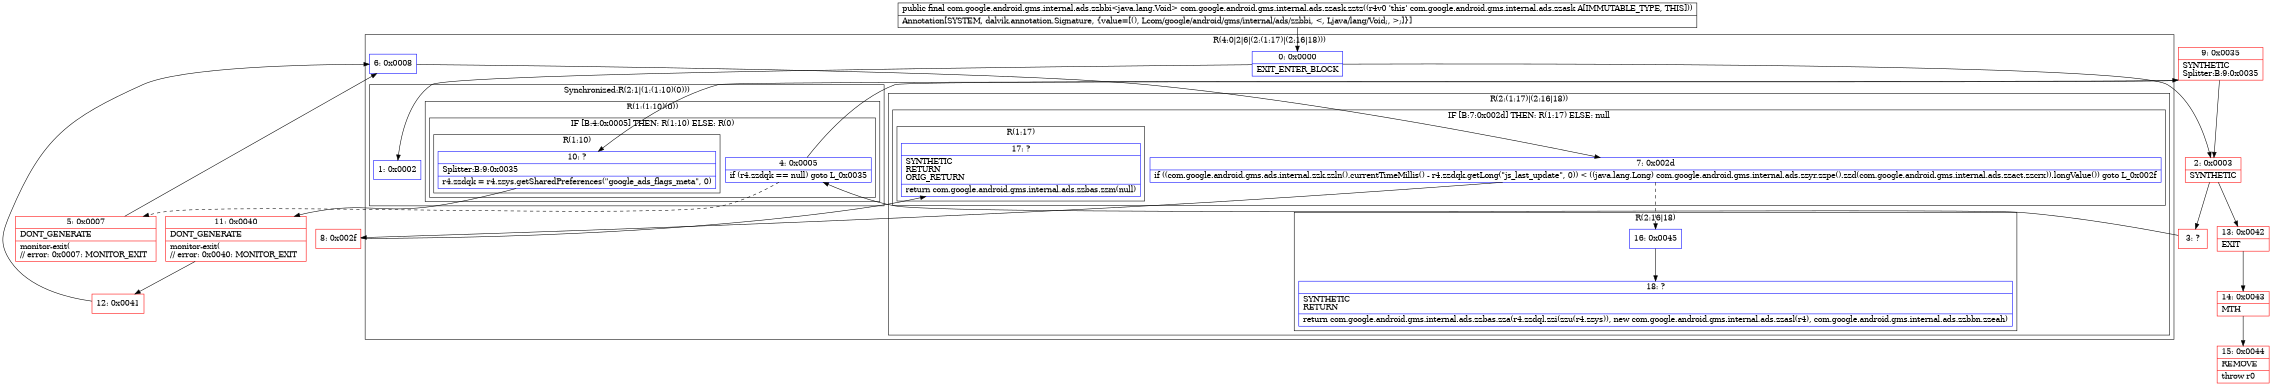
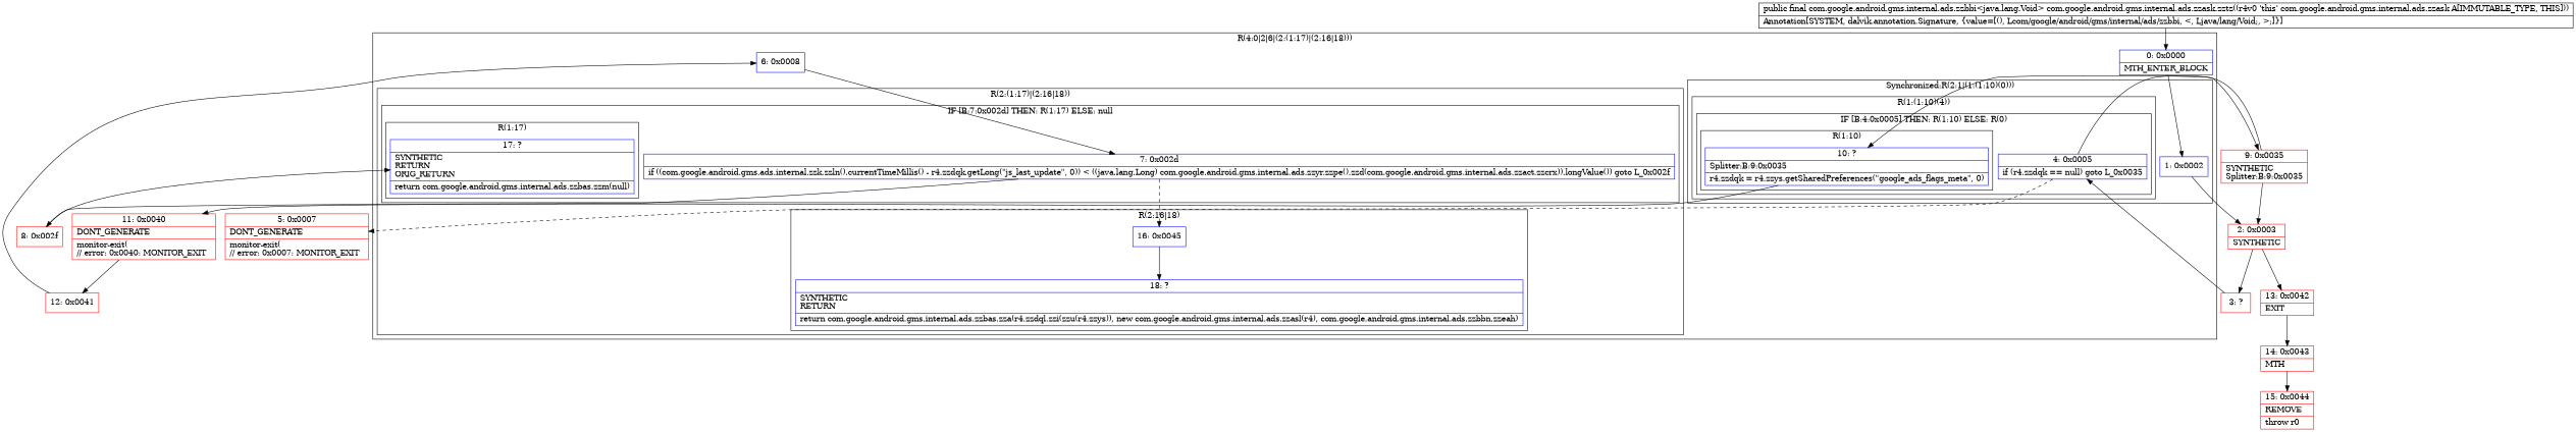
  digraph {
    node [color=red shape=record]
    n1 [color=blue label="{10\:\ ?|Splitter:B:9:0x0035\l|r4.zzdqk = r4.zzys.getSharedPreferences(\"google_ads_flags_meta\", 0)\l}"]
    n2 [color=blue label="{4\:\ 0x0005|if (r4.zzdqk == null) goto L_0x0035\l}"]
    n3 [color=blue label="{1\:\ 0x0002}"]
    n4 [color=blue label="{17\:\ ?|SYNTHETIC\lRETURN\lORIG_RETURN\l|return com.google.android.gms.internal.ads.zzbas.zzm(null)\l}"]
    n5 [color=blue label="{7\:\ 0x002d|if ((com.google.android.gms.ads.internal.zzk.zzln().currentTimeMillis() \- r4.zzdqk.getLong(\"js_last_update\", 0)) \< ((java.lang.Long) com.google.android.gms.internal.ads.zzyr.zzpe().zzd(com.google.android.gms.internal.ads.zzact.zzcrx)).longValue()) goto L_0x002f\l}"]
    n6 [color=blue label="{16\:\ 0x0045}"]
    n7 [color=blue label="{18\:\ ?|SYNTHETIC\lRETURN\l|return com.google.android.gms.internal.ads.zzbas.zza(r4.zzdql.zzi(zzu(r4.zzys)), new com.google.android.gms.internal.ads.zzasl(r4), com.google.android.gms.internal.ads.zzbbn.zzeah)\l}"]
-   n8 [color=blue label="{0\:\ 0x0000|EXIT_ENTER_BLOCK\l}"]
+   n8 [color=blue label="{0\:\ 0x0000|MTH_ENTER_BLOCK\l}"]
    n9 [color=blue label="{6\:\ 0x0008}"]
    n10 [label="{11\:\ 0x0040|DONT_GENERATE\l|monitor\-exit(\l\/\/ error: 0x0040: MONITOR_EXIT  \l}"]
    n11 [label="{5\:\ 0x0007|DONT_GENERATE\l|monitor\-exit(\l\/\/ error: 0x0007: MONITOR_EXIT  \l}"]
    n12 [label="{9\:\ 0x0035|SYNTHETIC\lSplitter:B:9:0x0035\l}"]
    n13 [label="{2\:\ 0x0003|SYNTHETIC\l}"]
    n14 [label="{8\:\ 0x002f}"]
    n15 [label="{3\:\ ?}"]
    n16 [label="{13\:\ 0x0042|EXIT\l}"]
    n17 [label="{12\:\ 0x0041}"]
    n18 [label="{14\:\ 0x0043|MTH\l}"]
    n19 [label="{15\:\ 0x0044|REMOVE\l|throw r0\l}"]
    n20 [label="{public final com.google.android.gms.internal.ads.zzbbi\<java.lang.Void\> com.google.android.gms.internal.ads.zzask.zztz((r4v0 'this' com.google.android.gms.internal.ads.zzask A[IMMUTABLE_TYPE, THIS]))  | Annotation[SYSTEM, dalvik.annotation.Signature, \{value=[(), Lcom\/google\/android\/gms\/internal\/ads\/zzbbi, \<, Ljava\/lang\/Void;, \>;]\}]\l}" color=""]
    subgraph cluster_1 {
      label="R(4:0|2|6|(2:(1:17)|(2:16|18)))"
      n8
      n9
      subgraph cluster_2 {
        label="Synchronized:R(2:1|(1:(1:10)(0)))"
        n3
        subgraph cluster_3 {
-         label="R(1:(1:10)(0))"
+         label="R(1:(1:10)(4))"
          subgraph cluster_4 {
            label="IF [B:4:0x0005] THEN: R(1:10) ELSE: R(0)"
            n2
            subgraph cluster_5 {
              label="R(1:10)"
              n1
            }
            subgraph cluster_6 {
              label="R(0)"
            }
          }
        }
      }
      subgraph cluster_7 {
        label="R(2:(1:17)|(2:16|18))"
        subgraph cluster_8 {
          label="IF [B:7:0x002d] THEN: R(1:17) ELSE: null"
          n5
          subgraph cluster_9 {
            label="R(1:17)"
            n4
          }
        }
        subgraph cluster_10 {
          label="R(2:16|18)"
          n6
          n7
        }
      }
    }
    n1 -> n10
    n2 -> n11 [style=dashed]
    n2 -> n12
-   n8 -> n13
+   n3 -> n13
    n5 -> n6 [style=dashed]
    n5 -> n14
    n6 -> n7
    n8 -> n3
    n9 -> n5
    n10 -> n17
-   n11 -> n9
    n12 -> n1
    n12 -> n13
    n13 -> n15
    n13 -> n16
    n14 -> n4
    n15 -> n2
    n16 -> n18
    n17 -> n9
    n18 -> n19
    n20 -> n8
  }
